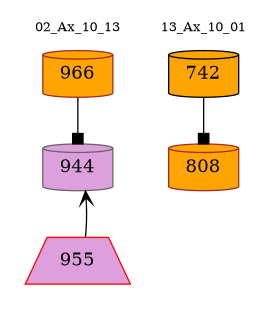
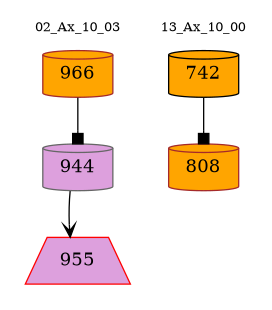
  digraph {
    node [color=brown fillcolor=orange shape=cylinder style=filled]
    edge [arrowhead=box color=black]
    n1 [label=966]
    n2 [color=gray40 fillcolor=plum label=944]
    n3 [color=red fillcolor=plum label=955 shape=trapezium]
    n4 [color=black label=742]
    n5 [label=808]
    subgraph cluster_1 {
      color=white
      fontsize=10
-     label="02_Ax_10_13"
+     label="02_Ax_10_03"
      n1
      n2
      n3
    }
    subgraph cluster_2 {
      color=white
      fontsize=10
-     label="13_Ax_10_01"
+     label="13_Ax_10_00"
      n4
      n5
    }
    n1 -> n2
-   n3 -> n2 [arrowhead=vee]
+   n2 -> n3 [arrowhead=vee]
    n4 -> n5
  }
